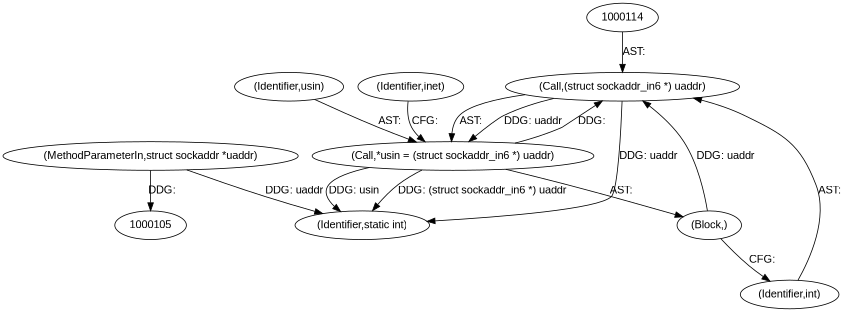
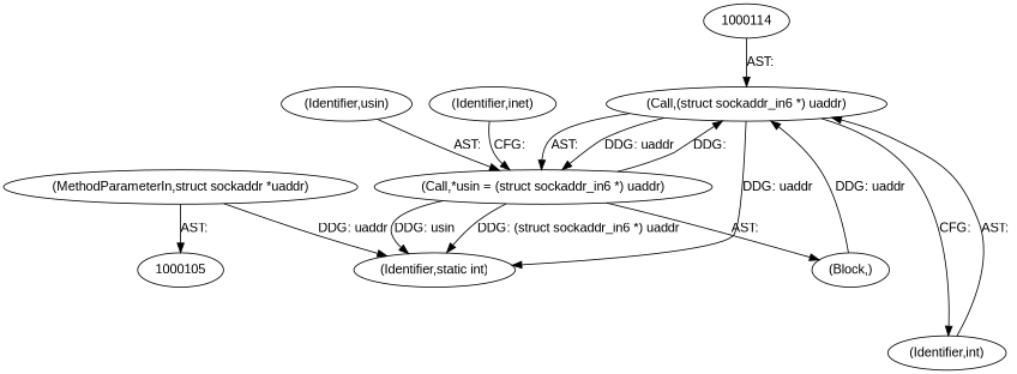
  digraph {
    fontname="Liberation Sans"
    node [fontname="Liberation Sans"]
    edge [fontname="Liberation Sans"]
    n1 [label="(Call,(struct sockaddr_in6 *) uaddr)"]
    n2 [label="(Call,*usin = (struct sockaddr_in6 *) uaddr)"]
    n3 [label="(Identifier,static int)"]
    n4 [label="(Identifier,int)"]
    n5 [label="(Block,)"]
    n6 [label="(MethodParameterIn,struct sockaddr *uaddr)"]
    1000105
    n8 [label="(Identifier,usin)"]
    n9 [label="(Identifier,inet)"]
    1000114
    n1 -> n2 [label="AST: "]
    n1 -> n2 [label="DDG: uaddr"]
    n1 -> n3 [label="DDG: uaddr"]
-   n5 -> n4 [label="CFG: "]
+   n1 -> n4 [label="CFG: "]
    n2 -> n1 [label="DDG: "]
    n2 -> n3 [label="DDG: usin"]
    n2 -> n3 [label="DDG: (struct sockaddr_in6 *) uaddr"]
    n2 -> n5 [label="AST: "]
    n4 -> n1 [label="AST: "]
    n5 -> n1 [label="DDG: uaddr"]
    n6 -> n3 [label="DDG: uaddr"]
-   n6 -> 1000105 [label="DDG: "]
+   n6 -> 1000105 [label="AST: "]
    n8 -> n2 [label="AST: "]
    n9 -> n2 [label="CFG: "]
    1000114 -> n1 [label="AST: "]
  }
